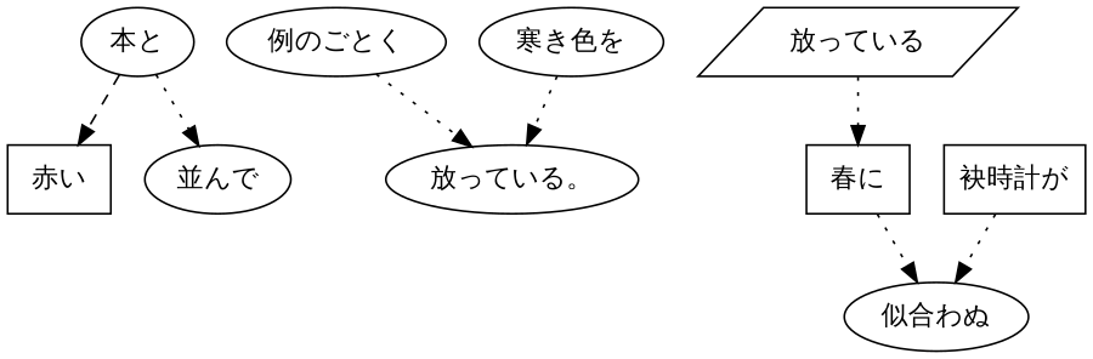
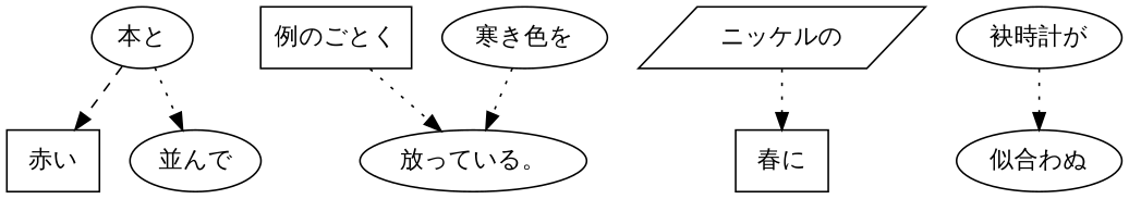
  digraph {
    node [shape=ellipse]
    edge [style=dotted]
    n1 [label="赤い" shape=box]
    n2 [label="本と"]
    n3 [label="並んで"]
    n4 [label="放っている。"]
-   n5 [label="例のごとく"]
-   n6 [label="放っている" shape=parallelogram]
+   n5 [label="例のごとく" shape=box]
+   n6 [label="ニッケルの" shape=parallelogram]
    n7 [label="春に" shape=box]
-   n8 [label="袂時計が" shape=box]
+   n8 [label="袂時計が"]
    n9 [label="似合わぬ"]
    n10 [label="寒き色を"]
    n2 -> n1 [style=dashed]
    n2 -> n3
    n5 -> n4
    n6 -> n7
-   n7 -> n9
    n8 -> n9
    n10 -> n4
  }
